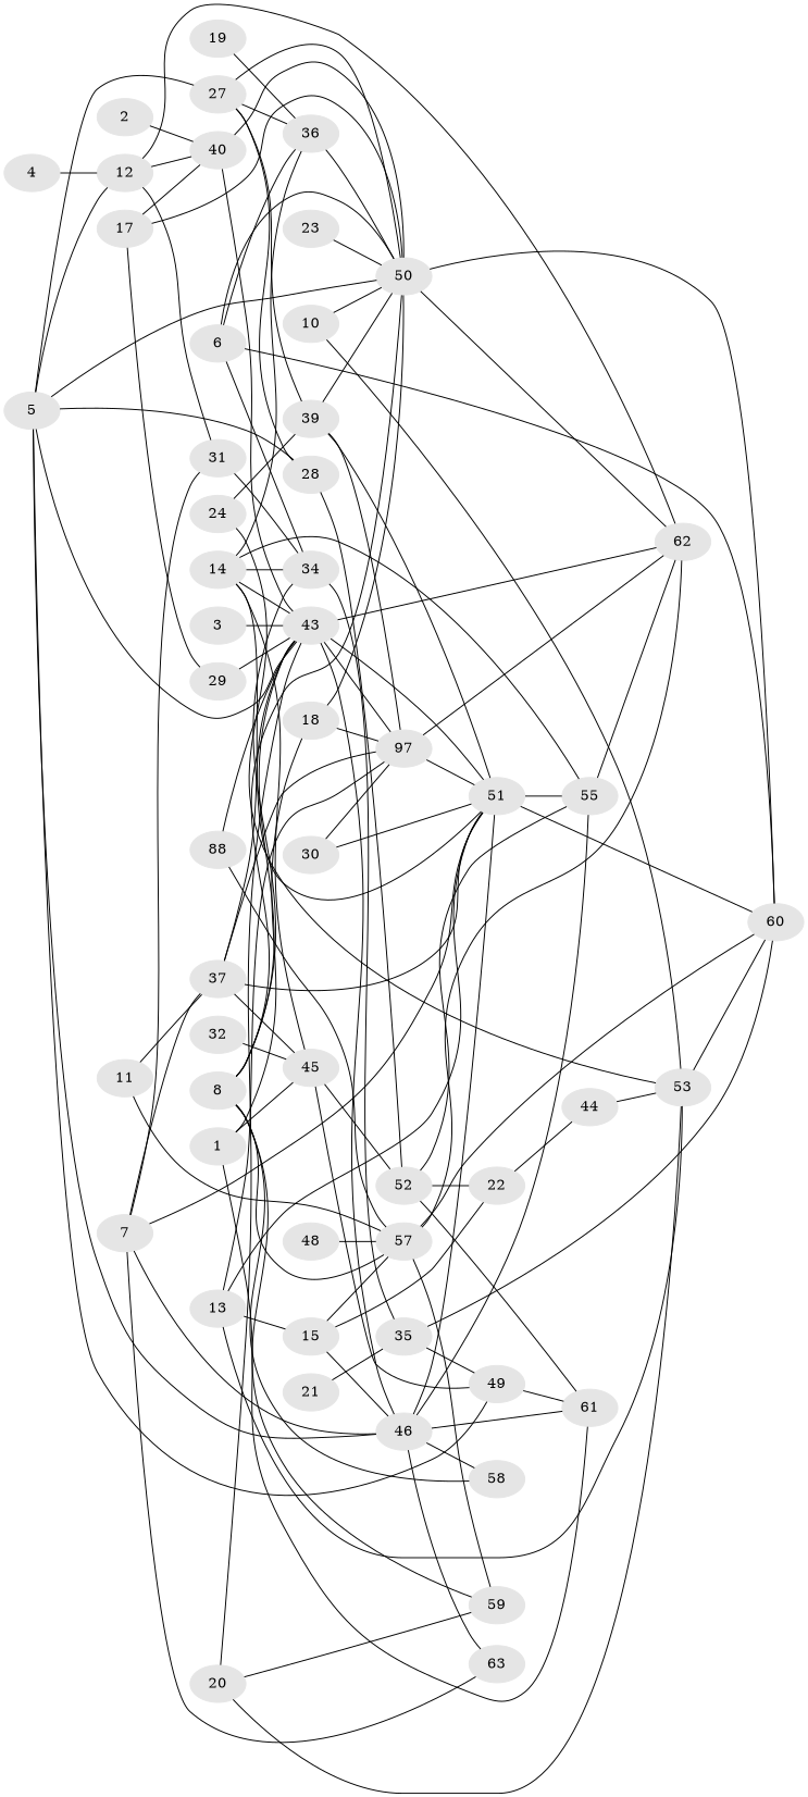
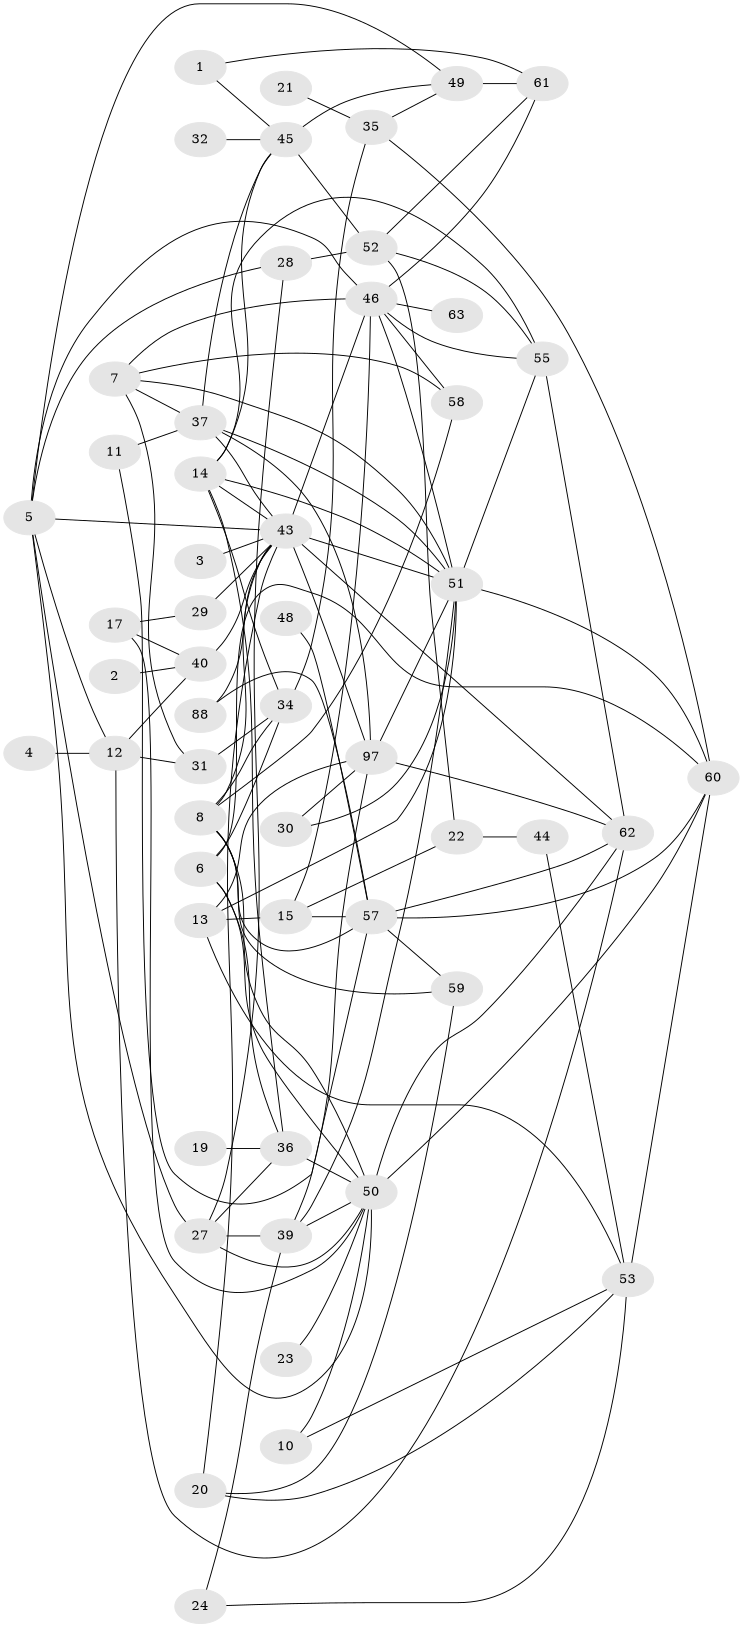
  graph {
    rankdir=LR
    node [color=gray90 style=filled]
    edge [weight=1.0]
    1
-   18
    45
    61
    50
    n6 [label=97]
    49
    52
    2
    40
    43
    3
    46
    62
    51
    4
    12
    31
    5
    27
    28
    36
    39
    58
    55
    63
    60
    6
    34
    35
    7
    37
    8
    57
    59
    10
    53
    11
    13
    15
    22
    14
    44
    17
    29
    19
    20
    21
    23
    24
    30
    32
    n53 [label=88]
    48
-   1 -- 18
    1 -- 45
    1 -- 61
-   18 -- 50
-   18 -- n6
    45 -- 49
    45 -- 52
    50 -- 62
    50 -- 60 [weight=2.0]
    n6 -- 62
    n6 -- 51
    49 -- 61
    52 -- 61
    52 -- 55
    52 -- 22
    2 -- 40
-   40 -- 50
    40 -- 43
    43 -- n6
    43 -- 46
    43 -- 62
    43 -- 51
    3 -- 43
    46 -- 61
    46 -- 51
    46 -- 58
    46 -- 55
    46 -- 63
    51 -- 55
    51 -- 60 [weight=2.0]
    4 -- 12
    12 -- 40
    12 -- 62
    12 -- 31
    31 -- 34
    5 -- 50
    5 -- 49
    5 -- 43
    5 -- 46
    5 -- 12
    5 -- 27
    5 -- 28
    27 -- 50
    27 -- 28
    27 -- 36
    27 -- 39
    28 -- 52
    36 -- 50
    39 -- 50
    39 -- n6
    39 -- 51
    55 -- 62
    6 -- 50
    6 -- 36
    6 -- 60
    6 -- 34
    34 -- 35
    35 -- 49
    35 -- 60
    7 -- 46
    7 -- 51
    7 -- 31
-   7 -- 63
+   7 -- 58
    7 -- 37
    37 -- 45
    37 -- n6
    37 -- 43
    37 -- 51
    8 -- 50
    8 -- 43
    8 -- 58
    8 -- 34
    8 -- 57
    8 -- 59
    57 -- 62
    57 -- 60
    57 -- 59
    10 -- 50
    10 -- 53
    53 -- 60
    11 -- 37
    11 -- 57
    13 -- n6
    13 -- 51
    13 -- 53
    13 -- 15
    15 -- 46
    15 -- 57
    15 -- 22
    22 -- 44
    14 -- 45
    14 -- 43
    14 -- 51
    14 -- 36
    14 -- 55
    14 -- 34
    44 -- 53
    17 -- 50
    17 -- 40
    17 -- 29
    29 -- 43
    19 -- 36
    20 -- 43
    20 -- 59
    20 -- 53
    21 -- 35
    23 -- 50
    24 -- 39
    24 -- 53
    30 -- n6
    30 -- 51
    32 -- 45
    n53 -- 43
    n53 -- 57
    48 -- 57
  }
